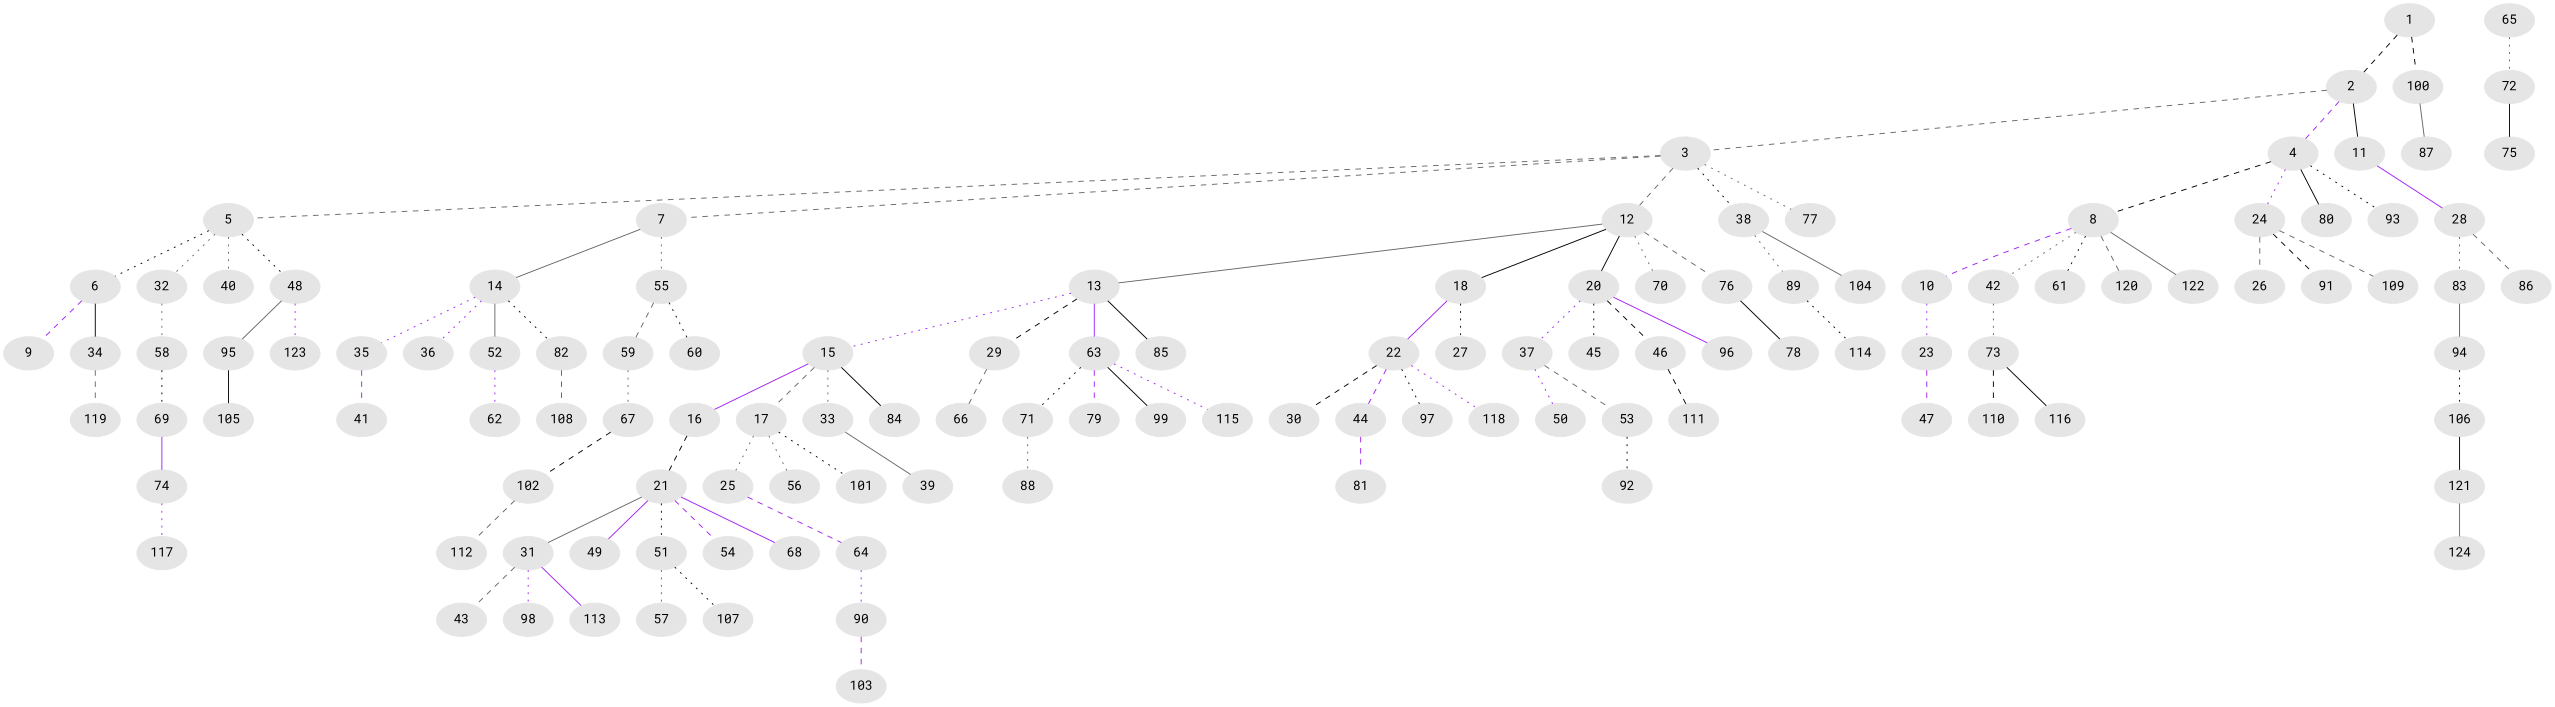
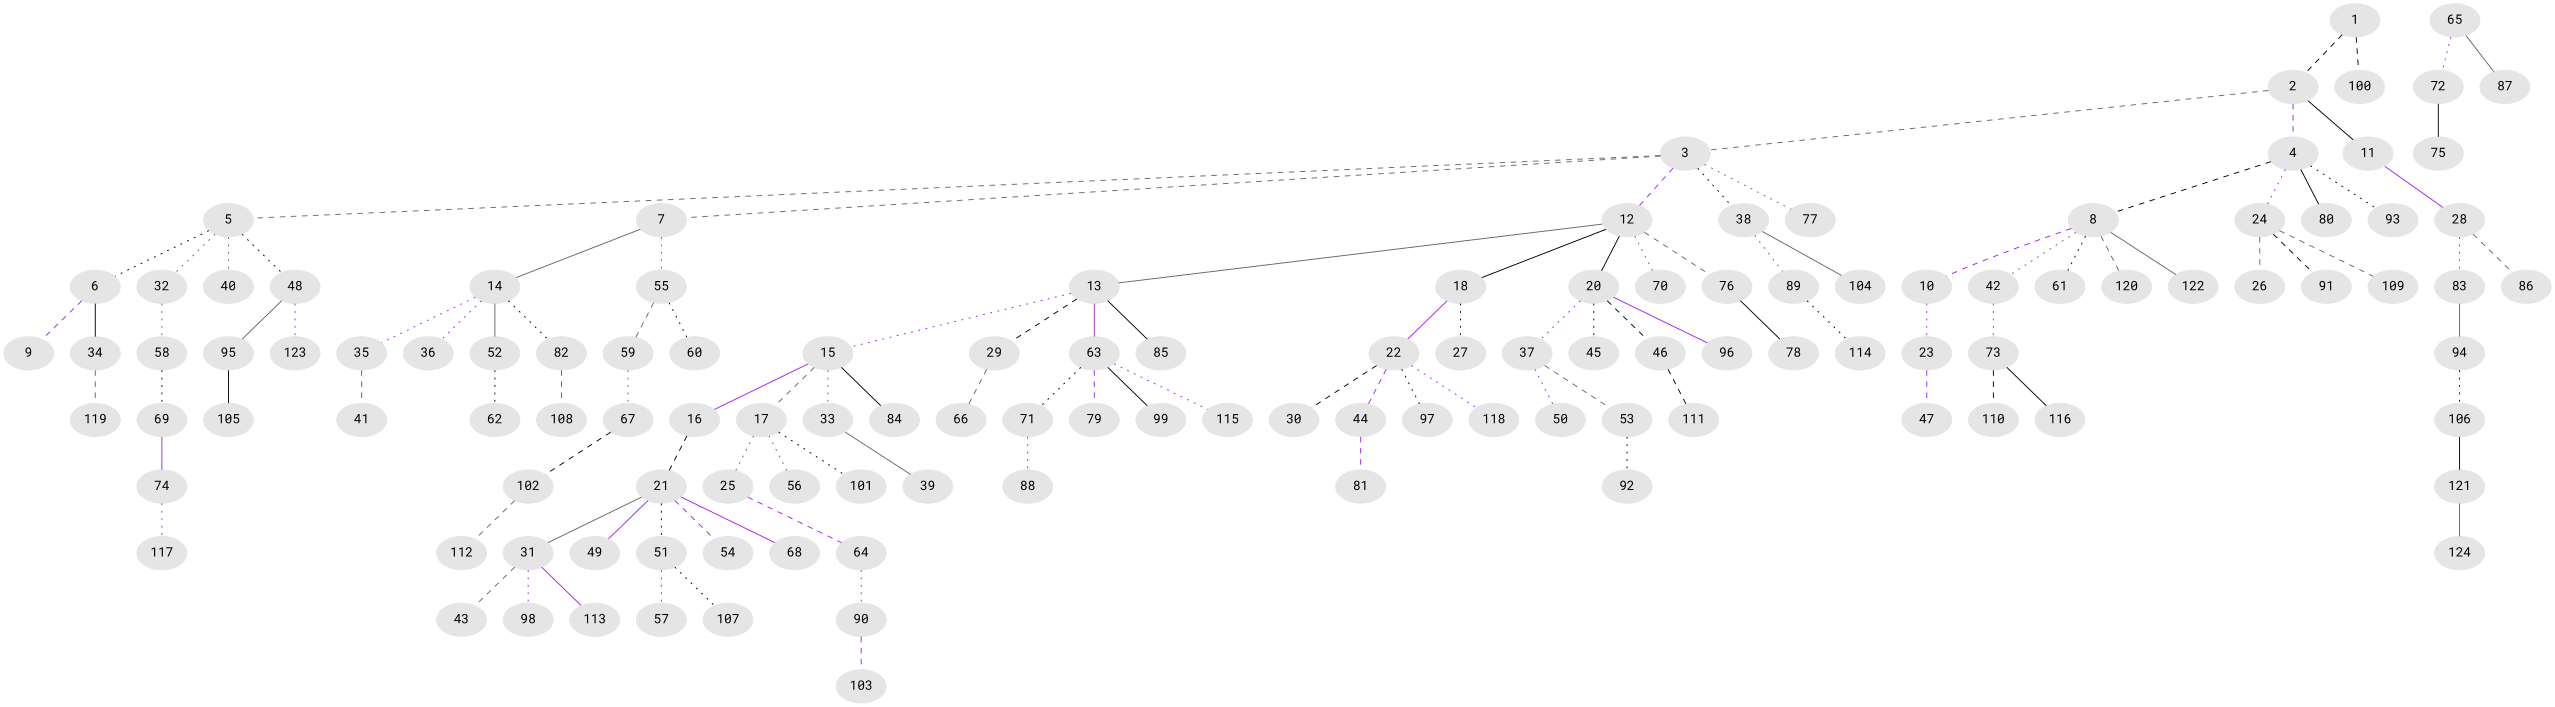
  graph {
    fontname="Roboto Mono"
    node [color=gray90 fontname="Roboto Mono" style=filled]
    edge [color=black fontname="Roboto Mono" style=dotted]
    1
    2
    100
    3
    4
    11
    5
    7
    12
    38
    77
    8
    24
    80
    93
    28
    6
    32
    40
    48
    14
    55
    13
    18
    20
    70
    76
    89
    104
    10
    42
    61
    120
    122
    26
    91
    109
    9
    34
    58
    95
    123
    119
    35
    36
    52
    82
    59
    60
    23
    73
    47
    83
    86
    15
    29
    63
    85
    22
    27
    37
    45
    46
    96
    78
    16
    17
    33
    84
    66
    71
    79
    99
    115
    41
    62
    108
    21
    25
    56
    101
    39
    31
    49
    51
    54
    68
    64
    30
    44
    97
    118
    50
    53
    111
    43
    98
    113
    57
    107
    81
    65
    72
    87
    90
    94
    69
    92
    114
    110
    116
    105
    67
    74
    102
    88
    103
    75
    112
    117
    106
    121
    124
    1 -- 2 [style=dashed]
    1 -- 100 [style=dashed]
    2 -- 3 [color=gray40 style=dashed]
    2 -- 4 [color=purple style=dashed]
    2 -- 11 [style=solid]
    3 -- 5 [color=gray40 style=dashed]
    3 -- 7 [color=gray40 style=dashed]
-   3 -- 12 [color=gray40 style=dashed]
+   3 -- 12 [color=purple style=dashed]
    3 -- 38
    3 -- 77 [color=gray40]
    4 -- 8 [style=dashed]
    4 -- 24 [color=purple]
    4 -- 80 [style=solid]
    4 -- 93
    11 -- 28 [color=purple style=solid]
    5 -- 6
    5 -- 32 [color=gray40]
    5 -- 40 [color=gray40]
    5 -- 48
    7 -- 14 [color=gray40 style=solid]
    7 -- 55 [color=gray40]
    12 -- 13 [color=gray40 style=solid]
    12 -- 18 [style=solid]
    12 -- 20 [style=solid]
    12 -- 70 [color=gray40]
    12 -- 76 [color=gray40 style=dashed]
    38 -- 89 [color=gray40]
    38 -- 104 [color=gray40 style=solid]
    8 -- 10 [color=purple style=dashed]
    8 -- 42 [color=gray40]
    8 -- 61
    8 -- 120 [color=gray40 style=dashed]
    8 -- 122 [color=gray40 style=solid]
    24 -- 26 [color=gray40 style=dashed]
    24 -- 91 [style=dashed]
    24 -- 109 [color=gray40 style=dashed]
    28 -- 83 [color=purple]
    28 -- 86 [color=gray40 style=dashed]
    6 -- 9 [color=purple style=dashed]
    6 -- 34 [style=solid]
    32 -- 58 [color=gray40]
    48 -- 95 [color=gray40 style=solid]
    48 -- 123 [color=purple]
    14 -- 35 [color=purple]
    14 -- 36 [color=purple]
    14 -- 52 [color=gray40 style=solid]
    14 -- 82
    55 -- 59 [color=gray40 style=dashed]
    55 -- 60
    13 -- 15 [color=purple]
    13 -- 29 [style=dashed]
    13 -- 63 [color=purple style=solid]
    13 -- 85 [style=solid]
    18 -- 22 [color=purple style=solid]
    18 -- 27
    20 -- 37 [color=purple]
    20 -- 45
    20 -- 46 [style=dashed]
    20 -- 96 [color=purple style=solid]
    76 -- 78 [style=solid]
    89 -- 114
    10 -- 23 [color=purple]
    42 -- 73 [color=purple]
    34 -- 119 [color=gray40 style=dashed]
    58 -- 69
    95 -- 105 [style=solid]
    35 -- 41 [color=purple style=dashed]
-   52 -- 62 [color=purple]
+   52 -- 62
    82 -- 108 [color=purple style=dashed]
    59 -- 67 [color=gray40]
    23 -- 47 [color=purple style=dashed]
    73 -- 110 [style=dashed]
    73 -- 116 [style=solid]
    83 -- 94 [color=purple style=solid]
    15 -- 16 [color=purple style=solid]
    15 -- 17 [color=gray40 style=dashed]
    15 -- 33 [color=gray40]
    15 -- 84 [style=solid]
    29 -- 66 [color=gray40 style=dashed]
    63 -- 71
    63 -- 79 [color=purple style=dashed]
    63 -- 99 [style=solid]
    63 -- 115 [color=purple]
    22 -- 30 [style=dashed]
    22 -- 44 [color=purple style=dashed]
    22 -- 97
    22 -- 118 [color=purple]
    37 -- 50 [color=purple]
    37 -- 53 [color=gray40 style=dashed]
    46 -- 111 [style=dashed]
    16 -- 21 [style=dashed]
    17 -- 25 [color=gray40]
    17 -- 56 [color=gray40]
    17 -- 101
    33 -- 39 [color=gray40 style=solid]
    71 -- 88 [color=purple]
    21 -- 31 [color=gray40 style=solid]
    21 -- 49 [color=purple style=solid]
    21 -- 51
    21 -- 54 [color=purple style=dashed]
    21 -- 68 [color=purple style=solid]
    25 -- 64 [color=purple style=dashed]
    31 -- 43 [color=gray40 style=dashed]
    31 -- 98 [color=purple]
    31 -- 113 [color=purple style=solid]
    51 -- 57 [color=purple]
    51 -- 107
    64 -- 90 [color=purple]
    44 -- 81 [color=purple style=dashed]
    53 -- 92
    65 -- 72 [color=purple]
-   100 -- 87 [color=gray40 style=solid]
+   65 -- 87 [color=gray40 style=solid]
    72 -- 75 [style=solid]
    90 -- 103 [color=purple style=dashed]
    94 -- 106
    69 -- 74 [color=purple style=solid]
    67 -- 102 [style=dashed]
    74 -- 117 [color=purple]
    102 -- 112 [color=gray40 style=dashed]
    106 -- 121 [style=solid]
    121 -- 124 [color=gray40 style=solid]
  }
